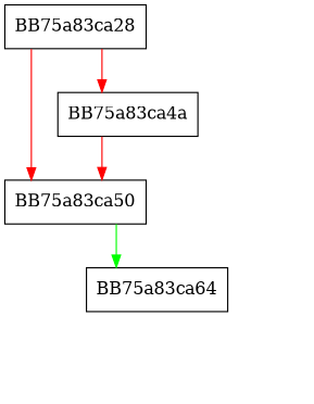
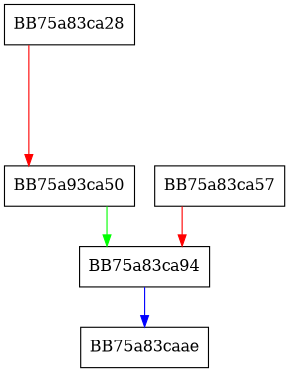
  digraph {
    splines=ortho
    node [shape=box]
    edge [color=red]
    BB75a83ca28
-   BB75a83ca50
-   BB75a83ca4a
-   BB75a83ca64
+   BB75a83ca50 [label=BB75a93ca50]
+   BB75a83ca64 [label=BB75a83ca94]
+   BB75a83caae
+   BB75a83ca57
    BB75a83ca28 -> BB75a83ca50
-   BB75a83ca28 -> BB75a83ca4a
    BB75a83ca50 -> BB75a83ca64 [color=green]
-   BB75a83ca4a -> BB75a83ca50
+   BB75a83ca64 -> BB75a83caae [color=blue]
+   BB75a83ca57 -> BB75a83ca64
  }
